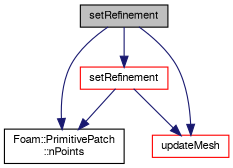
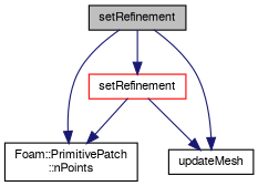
  digraph {
    rankdir=TB
    node [color=black fontname=FreeSans fontsize=10 shape=record]
    edge [color=midnightblue fontname=FreeSans fontsize=10 labelfontname=FreeSans labelfontsize=10 style=solid]
    n1 [fillcolor=grey75 fontcolor=black height=0.2 label=setRefinement style=filled width=0.4]
    n2 [height=0.2 label="Foam::PrimitivePatch\l::nPoints" width=0.4]
    n3 [color=red height=0.2 label=setRefinement width=0.4]
-   n4 [color=red height=0.2 label=updateMesh width=0.4]
+   n4 [height=0.2 label=updateMesh width=0.4]
    n1 -> n2
    n1 -> n3
    n1 -> n4
    n3 -> n2
    n3 -> n4
  }
